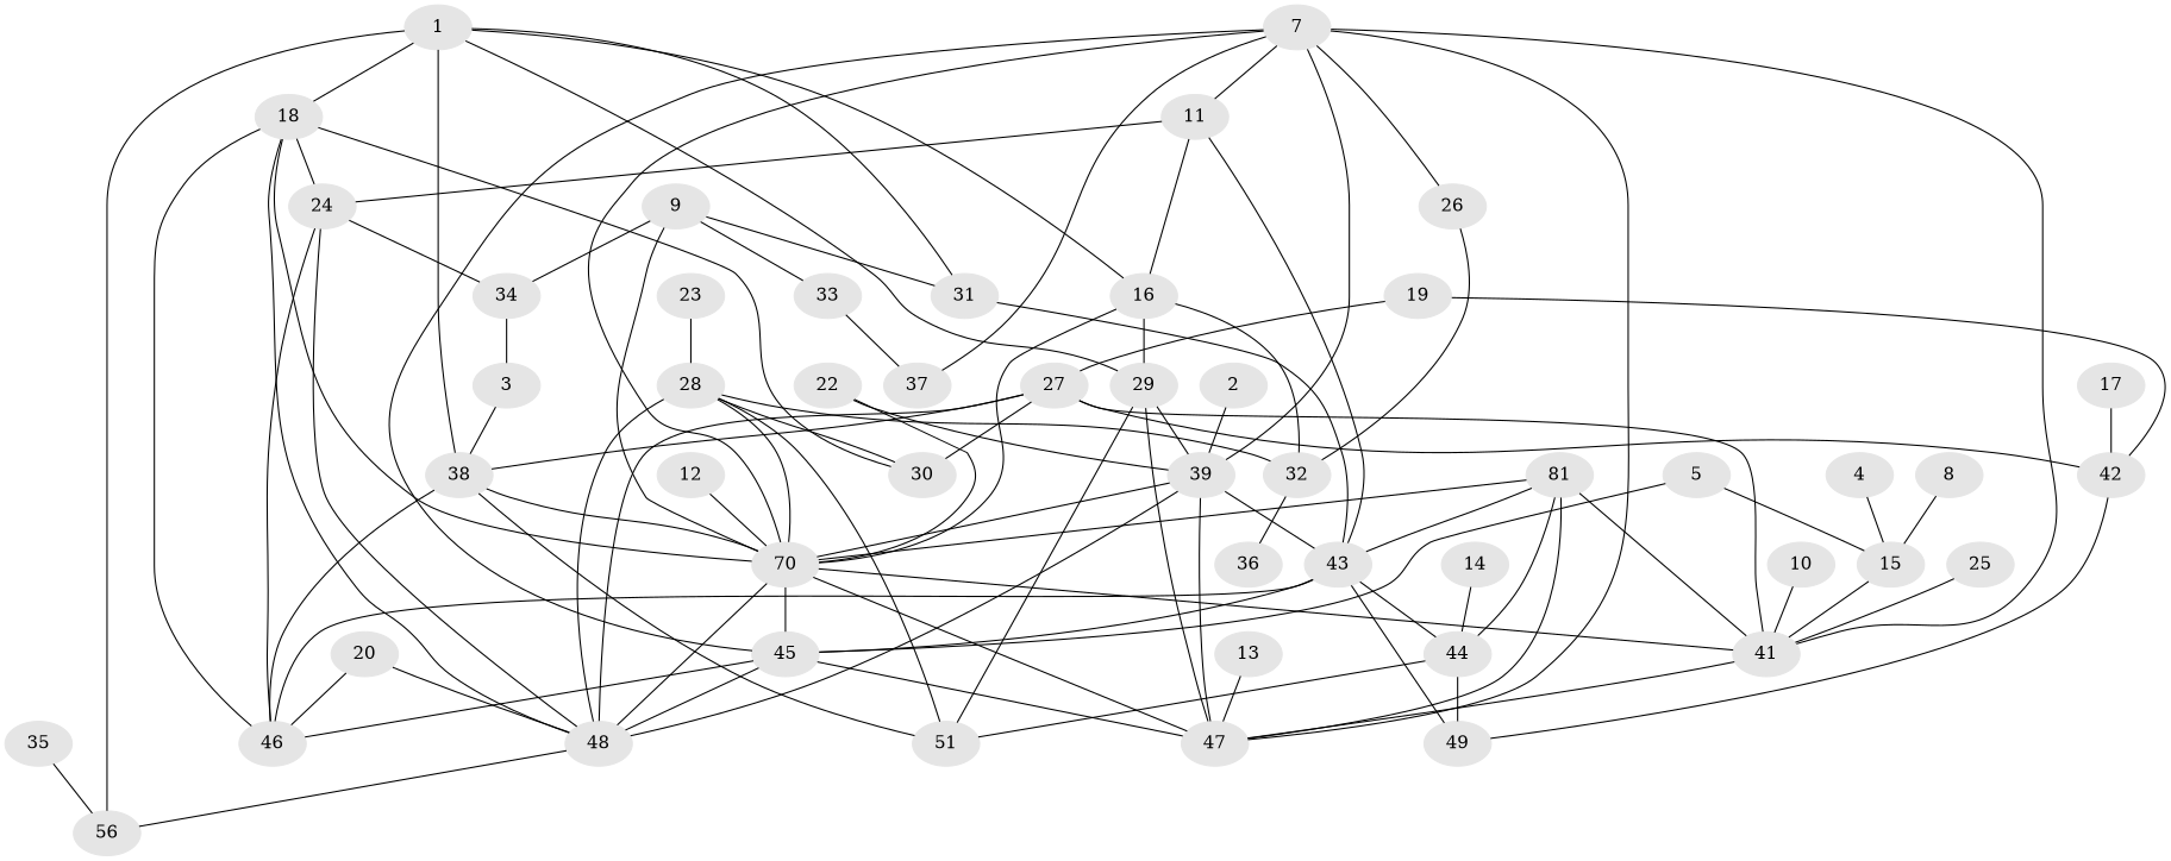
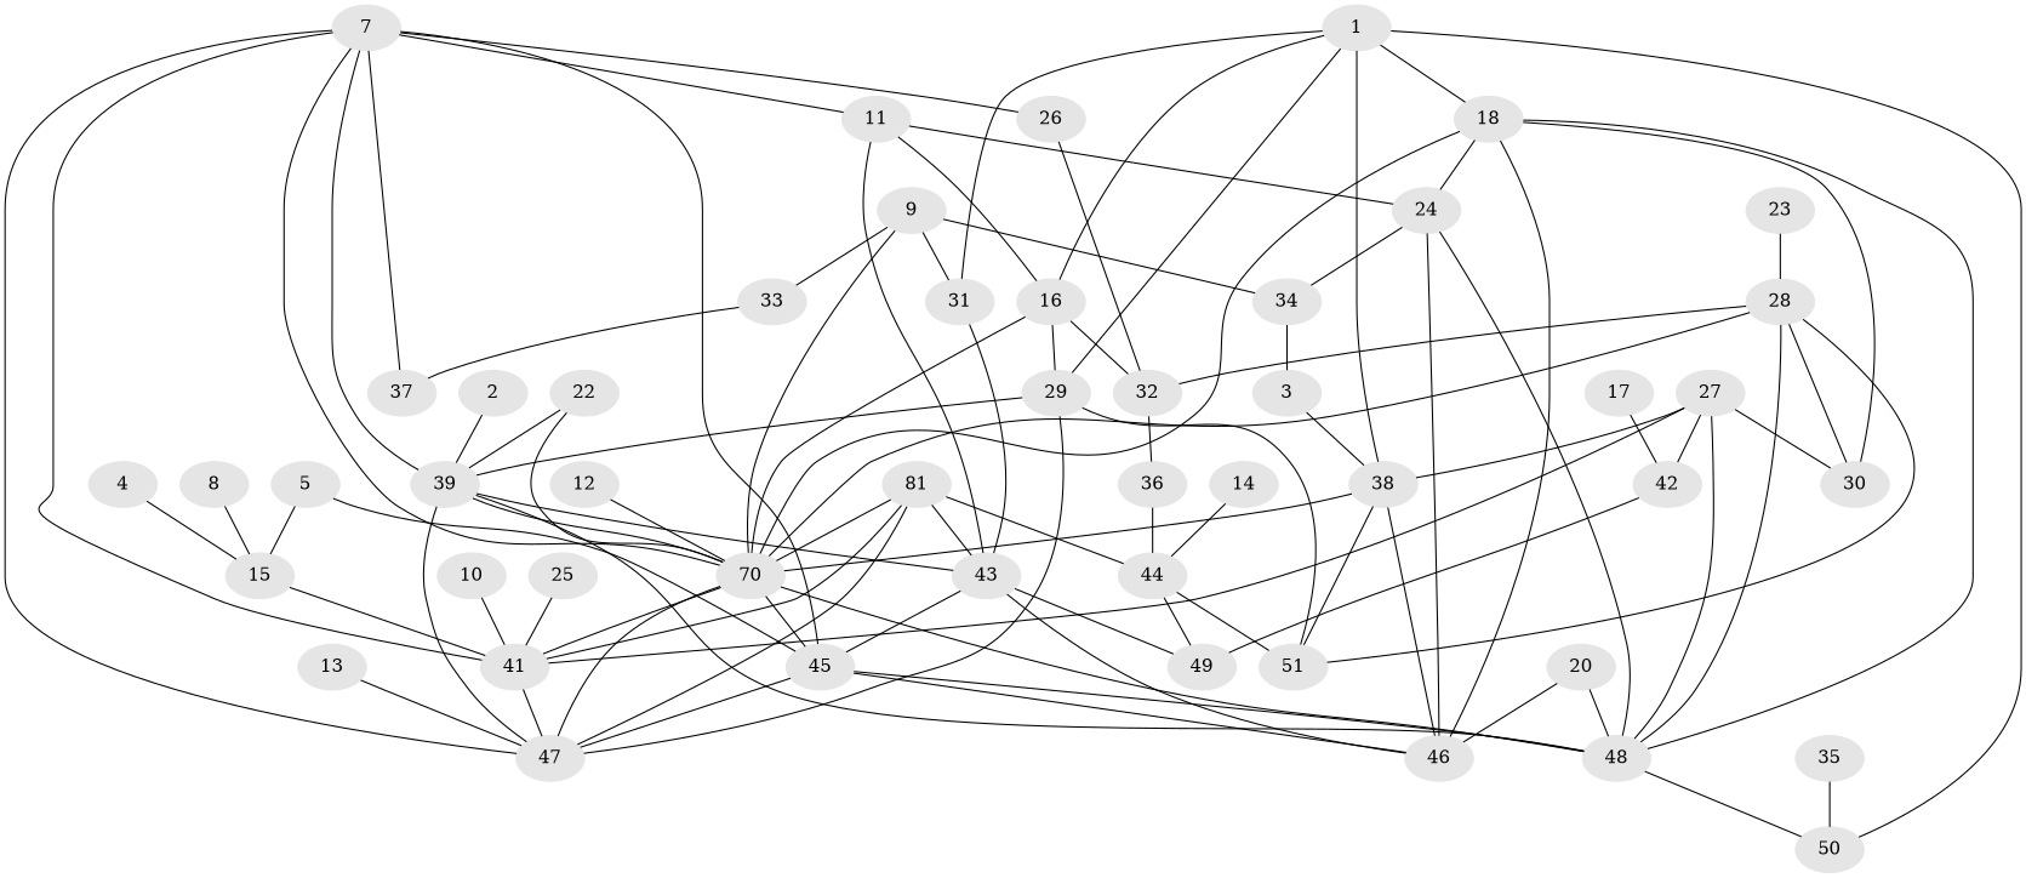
  graph {
    fontname="DejaVu Serif"
    node [color=gray90 fontname="DejaVu Serif" style=filled]
    edge [fontname="DejaVu Serif" weight=1.0]
    1
    16
    18
    29
    31
    38
-   50 [label=56]
+   50
    n8 [label=70]
    32
    24
    30
    46
    48
    39
    47
    51
    43
    2
    3
    4
    15
    41
    5
    45
    7
    11
    26
    37
    8
    9
    33
    34
    10
    44
    49
    12
    13
    14
    36
    17
    42
-   19
    27
    20
    n45 [label=81]
    22
    23
    28
    25
    35
    1 -- 16
    1 -- 18
    1 -- 29
    1 -- 31
    1 -- 38 [weight=2.0]
    1 -- 50
    16 -- 29
    16 -- n8
    16 -- 32
    18 -- n8
    18 -- 24
    18 -- 30
    18 -- 46
    18 -- 48
    29 -- 39
    29 -- 47
    29 -- 51
    31 -- 43
    38 -- n8
    38 -- 46
    38 -- 51
    n8 -- 48
    n8 -- 47
    n8 -- 41
    n8 -- 45
    32 -- 36
    24 -- 46
    24 -- 48
    24 -- 34
    48 -- 50
    39 -- n8
    39 -- 48 [weight=2.0]
    39 -- 47
    39 -- 43
    43 -- 46
    43 -- 45
-   43 -- 44
+   36 -- 44
    43 -- 49
    2 -- 39
    3 -- 38
    4 -- 15
    15 -- 41
    41 -- 47
    5 -- 15
    5 -- 45
    45 -- 46
    45 -- 48
    45 -- 47
    7 -- n8
    7 -- 39
    7 -- 47
    7 -- 41
    7 -- 45
    7 -- 11
    7 -- 26
    7 -- 37
    11 -- 16
    11 -- 24
    11 -- 43
    26 -- 32
    8 -- 15
    9 -- 31
    9 -- n8
    9 -- 33
    9 -- 34
    33 -- 37
    34 -- 3 [weight=2.0]
    10 -- 41
    44 -- 51
    44 -- 49
    12 -- n8
    13 -- 47
    14 -- 44
    17 -- 42
    42 -- 49
-   19 -- 42
-   19 -- 27
    27 -- 38
    27 -- 30
    27 -- 48
    27 -- 41
    27 -- 42
    20 -- 46
    20 -- 48
    n45 -- n8
    n45 -- 47
    n45 -- 43 [weight=2.0]
    n45 -- 41
    n45 -- 44
    22 -- n8
    22 -- 39
    23 -- 28
    28 -- n8
    28 -- 32
    28 -- 30
    28 -- 48
    28 -- 51
    25 -- 41
    35 -- 50
  }
